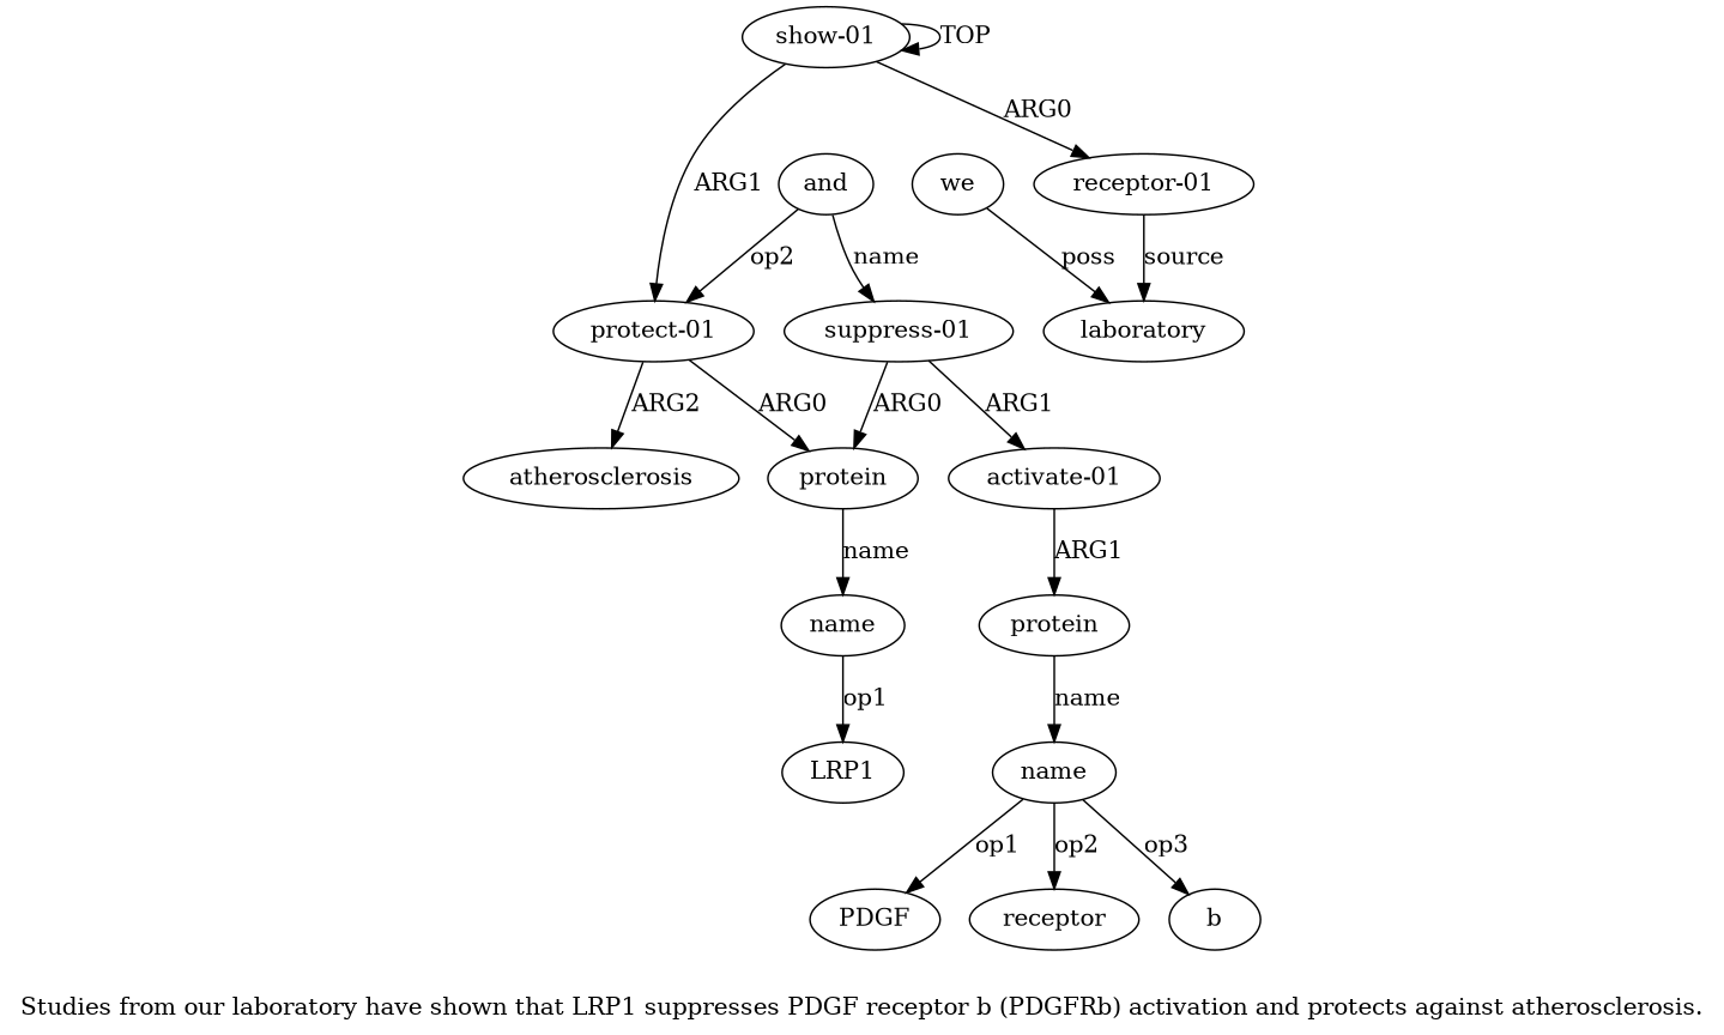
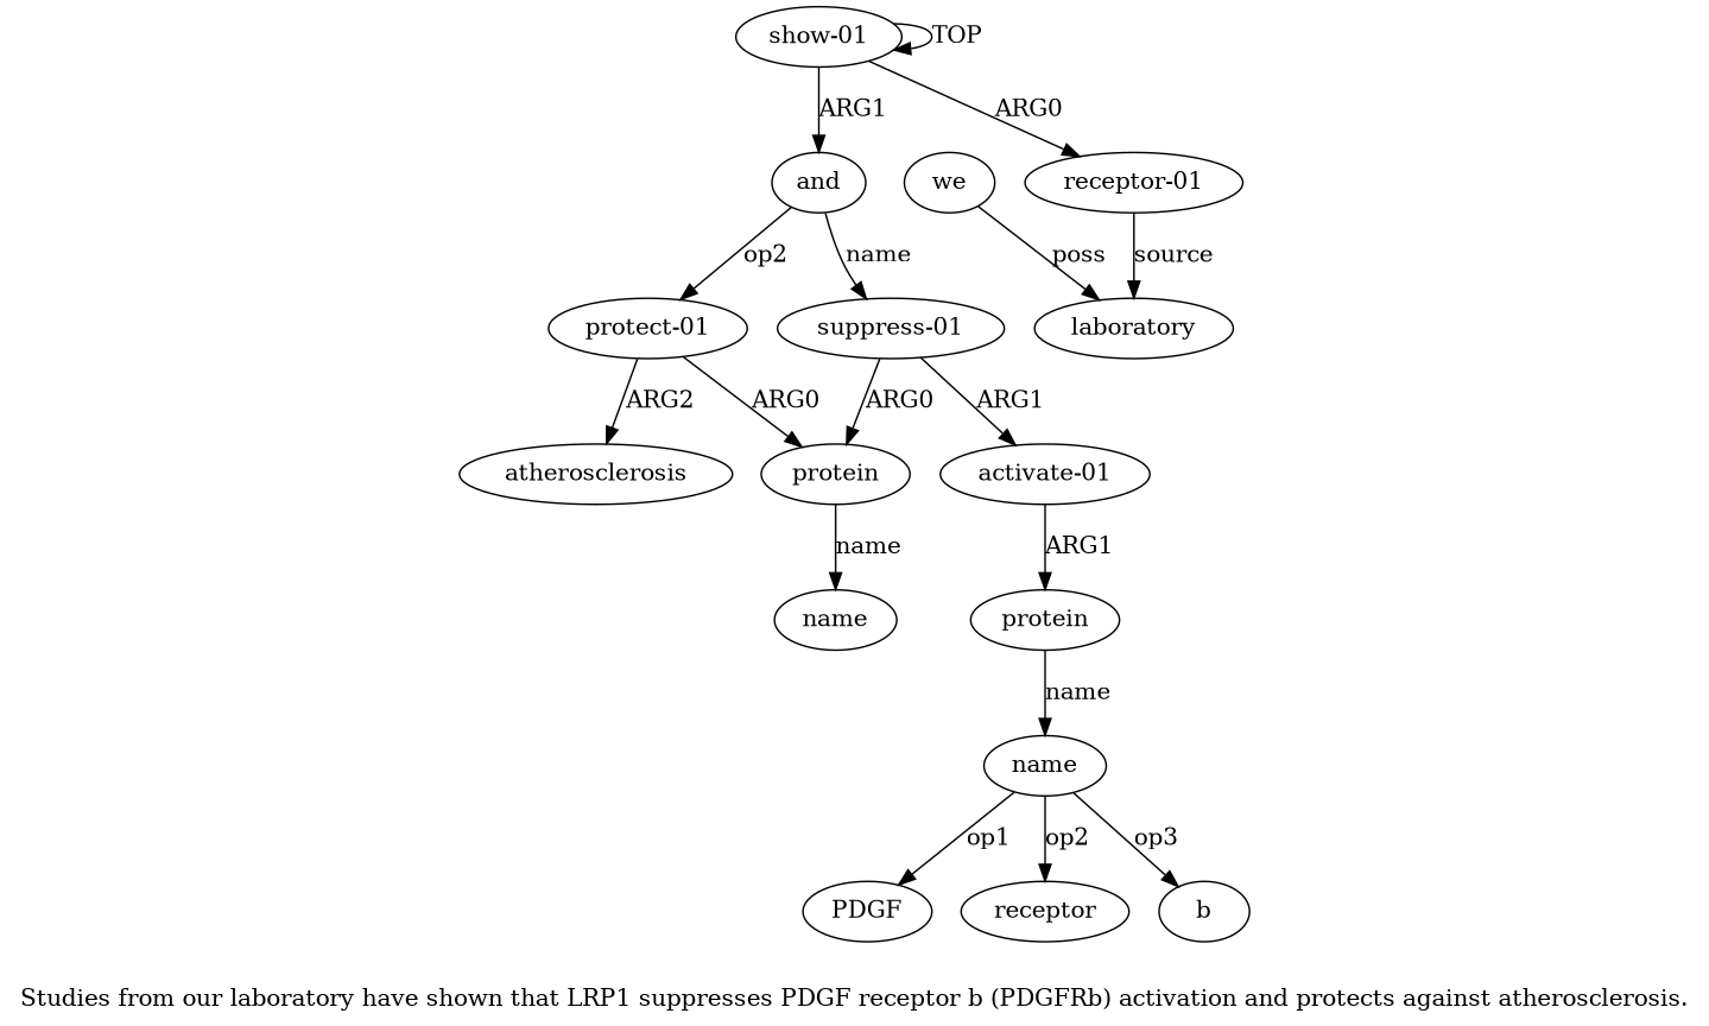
  digraph {
    label="Studies from our laboratory have shown that LRP1 suppresses PDGF receptor b (PDGFRb) activation and protects against atherosclerosis."
    node [color=black gold_ind=-1 gold_label=protein test_ind=-1 test_label=protein]
    edge [color=black gold_label=ARG0 test_label=ARG0]
    n1 [gold_label=PDGF label=PDGF test_label=PDGF]
    n2 [gold_ind=11 gold_label="protect-01" label="protect-01" test_ind=11 test_label="protect-01"]
    n3 [gold_ind=12 gold_label=atherosclerosis label=atherosclerosis test_ind=12 test_label=atherosclerosis]
    n4 [gold_ind=6 label=protein test_ind=6]
    n5 [gold_ind=7 gold_label=name label=name test_ind=7 test_label=name]
-   n6 [gold_label=LRP1 label=LRP1 test_label=LRP1]
    n7 [gold_ind=10 gold_label=name label=name test_ind=10 test_label=name]
    n8 [gold_label=receptor label=receptor test_label=receptor]
    n9 [gold_label=b label=b test_label=b]
    n10 [gold_ind=1 gold_label="study-01" label="receptor-01" test_ind=1 test_label="study-01"]
    n11 [gold_ind=2 gold_label=laboratory label=laboratory test_ind=2 test_label=laboratory]
    n12 [gold_ind=0 gold_label="show-01" label="show-01" test_ind=0 test_label="show-01"]
    n13 [gold_ind=4 gold_label=and label=and test_ind=4 test_label=and]
    n14 [gold_ind=5 gold_label="suppress-01" label="suppress-01" test_ind=5 test_label="suppress-01"]
    n15 [gold_ind=8 gold_label="activate-01" label="activate-01" test_ind=8 test_label="activate-01"]
    n16 [gold_ind=3 gold_label=we label=we test_ind=3 test_label=we]
    n17 [gold_ind=9 label=protein test_ind=9]
    n2 -> n3 [gold_label=ARG2 label=ARG2 test_label=ARG2]
    n2 -> n4 [label=ARG0]
    n4 -> n5 [gold_label=name label=name test_label=name]
-   n5 -> n6 [gold_label=op1 label=op1 test_label=op1]
    n7 -> n1 [gold_label=op1 label=op1 test_label=op1]
    n7 -> n8 [gold_label=op2 label=op2 test_label=op2]
    n7 -> n9 [gold_label=op3 label=op3 test_label=op3]
    n10 -> n11 [gold_label=source label=source test_label=source]
    n12 -> n10 [label=ARG0]
    n12 -> n12 [gold_label=TOP label=TOP test_label=TOP]
-   n12 -> n2 [gold_label=ARG1 label=ARG1 test_label=ARG1]
+   n12 -> n13 [gold_label=ARG1 label=ARG1 test_label=ARG1]
    n13 -> n2 [gold_label=op2 label=op2 test_label=op2]
    n13 -> n14 [gold_label=op1 label=name test_label=op1]
    n14 -> n4 [label=ARG0]
    n14 -> n15 [gold_label=ARG1 label=ARG1 test_label=ARG1]
    n15 -> n17 [gold_label=ARG1 label=ARG1 test_label=ARG1]
    n16 -> n11 [gold_label=poss label=poss test_label=poss]
    n17 -> n7 [gold_label=name label=name test_label=name]
  }
